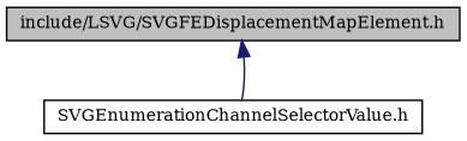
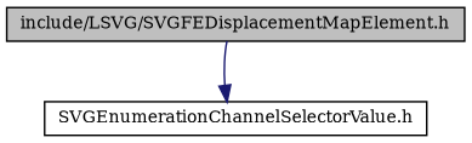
  digraph {
    fontname="DejaVu Serif"
    node [color=black fontname="DejaVu Serif" fontsize=10 shape=record style=filled]
    n1 [fillcolor=grey75 fontcolor=black height=0.2 label="include/LSVG/SVGFEDisplacementMapElement.h" width=0.4]
    n2 [fillcolor=white height=0.2 label="SVGEnumerationChannelSelectorValue.h" width=0.4]
-   n2 -> n1 [color=midnightblue fontname="DejaVu Serif" fontsize=10 labelfontname=Helvetica labelfontsize=10 style=solid]
+   n1 -> n2 [color=midnightblue fontname="DejaVu Serif" fontsize=10 labelfontname=Helvetica labelfontsize=10 style=solid]
  }
